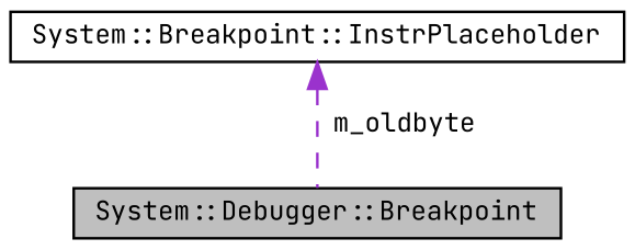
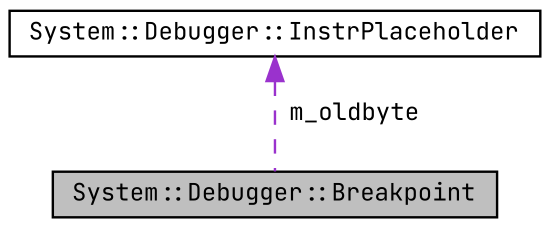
  digraph {
    fontname="JetBrains Mono"
    node [color=black fontname="JetBrains Mono" fontsize=10 shape=record style=filled]
    n1 [fillcolor=grey75 fontcolor=black height=0.2 label="System::Debugger::Breakpoint" width=0.4]
-   n2 [fillcolor=white height=0.2 label="System::Breakpoint::InstrPlaceholder" width=0.4]
+   n2 [fillcolor=white height=0.2 label="System::Debugger::InstrPlaceholder" width=0.4]
    n2 -> n1 [color=darkorchid3 dir=back fontname="JetBrains Mono" fontsize=10 label=" m_oldbyte" labelfontname=Helvetica labelfontsize=10 style=dashed]
  }
